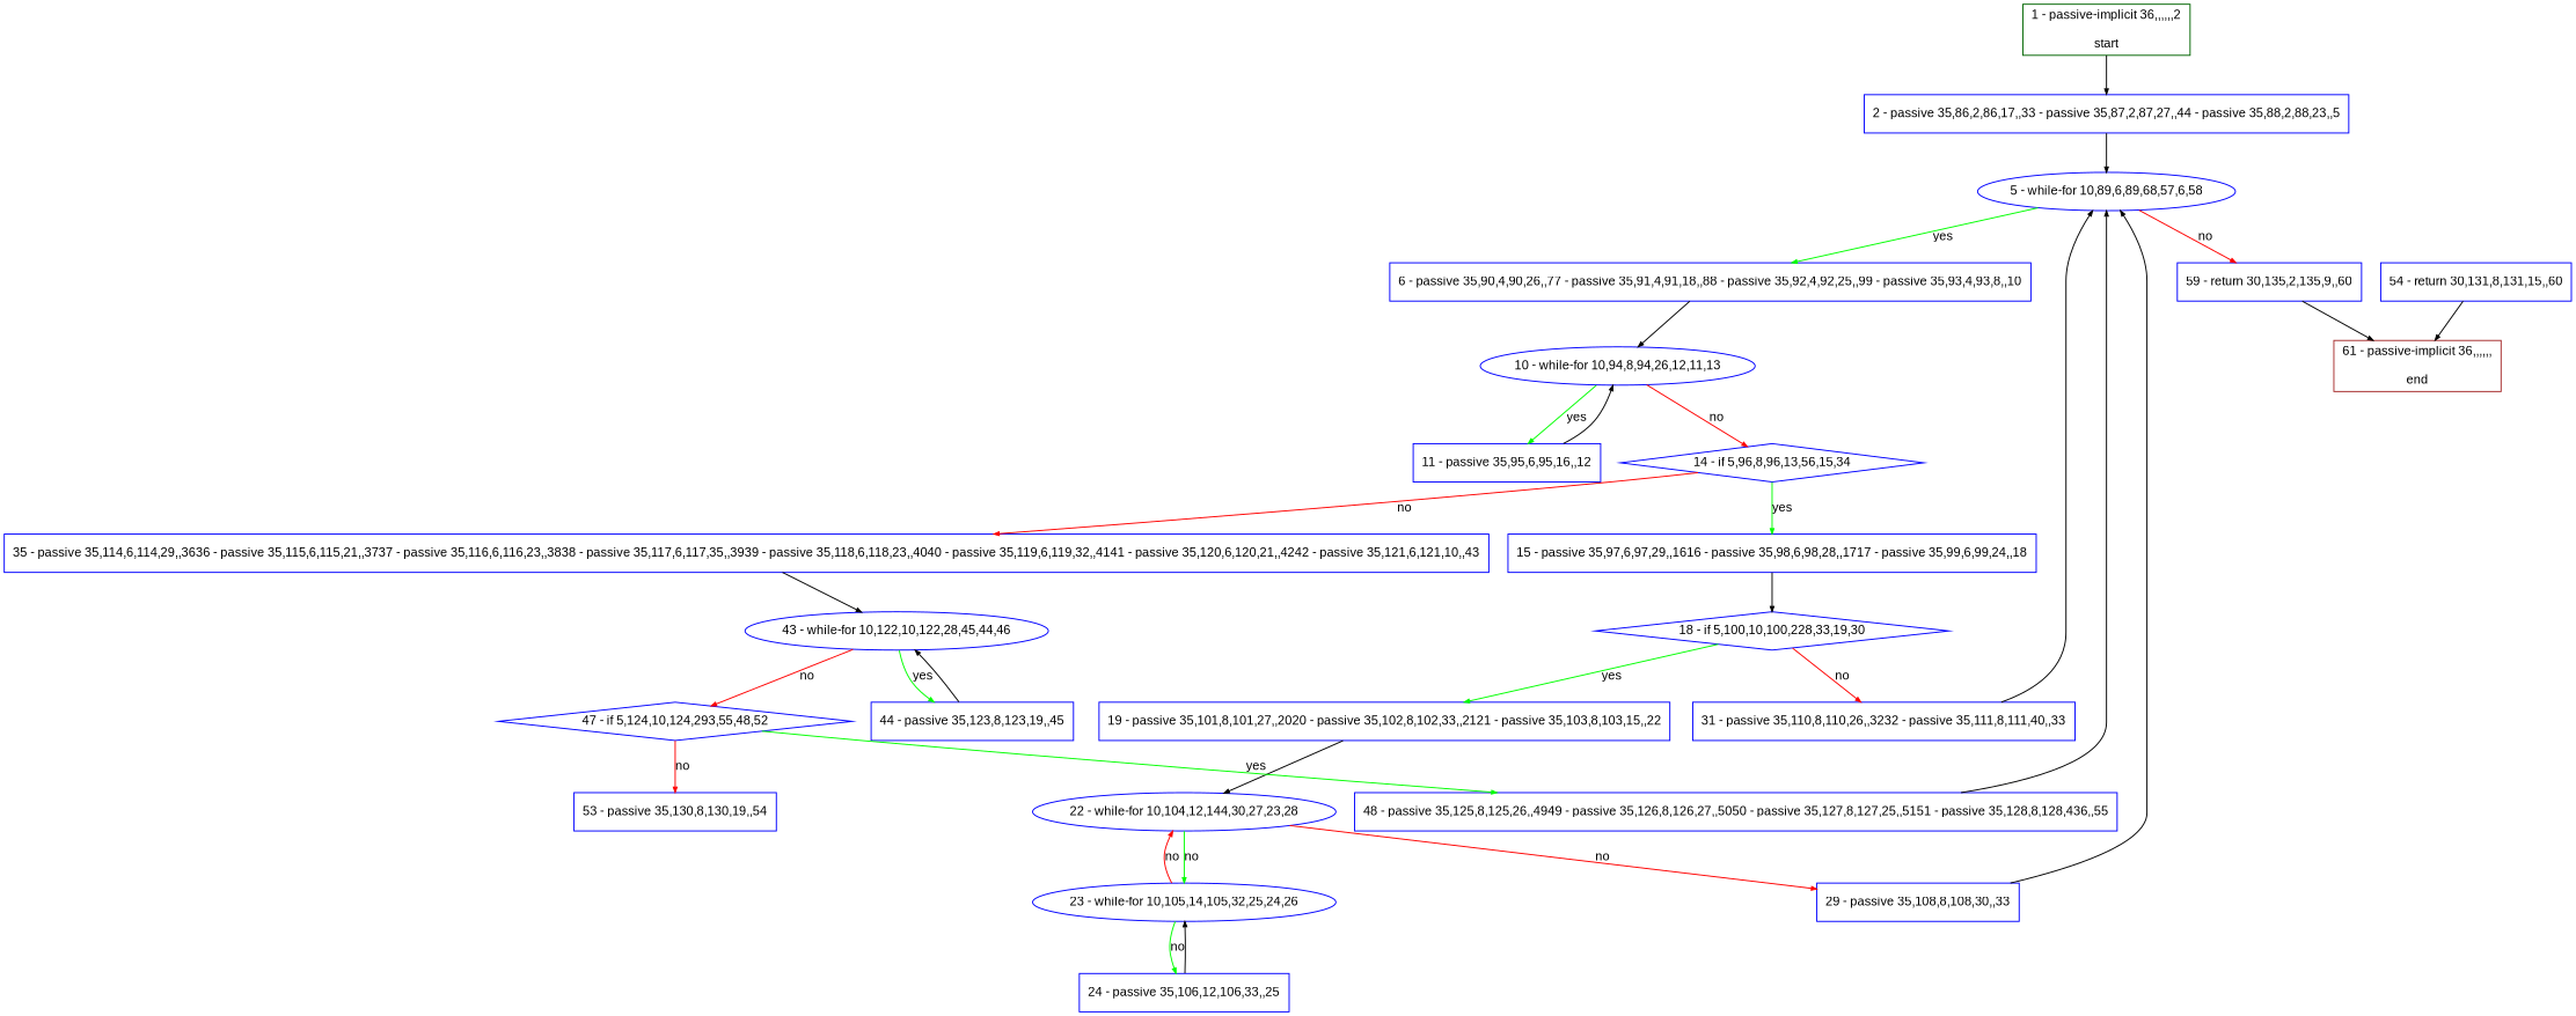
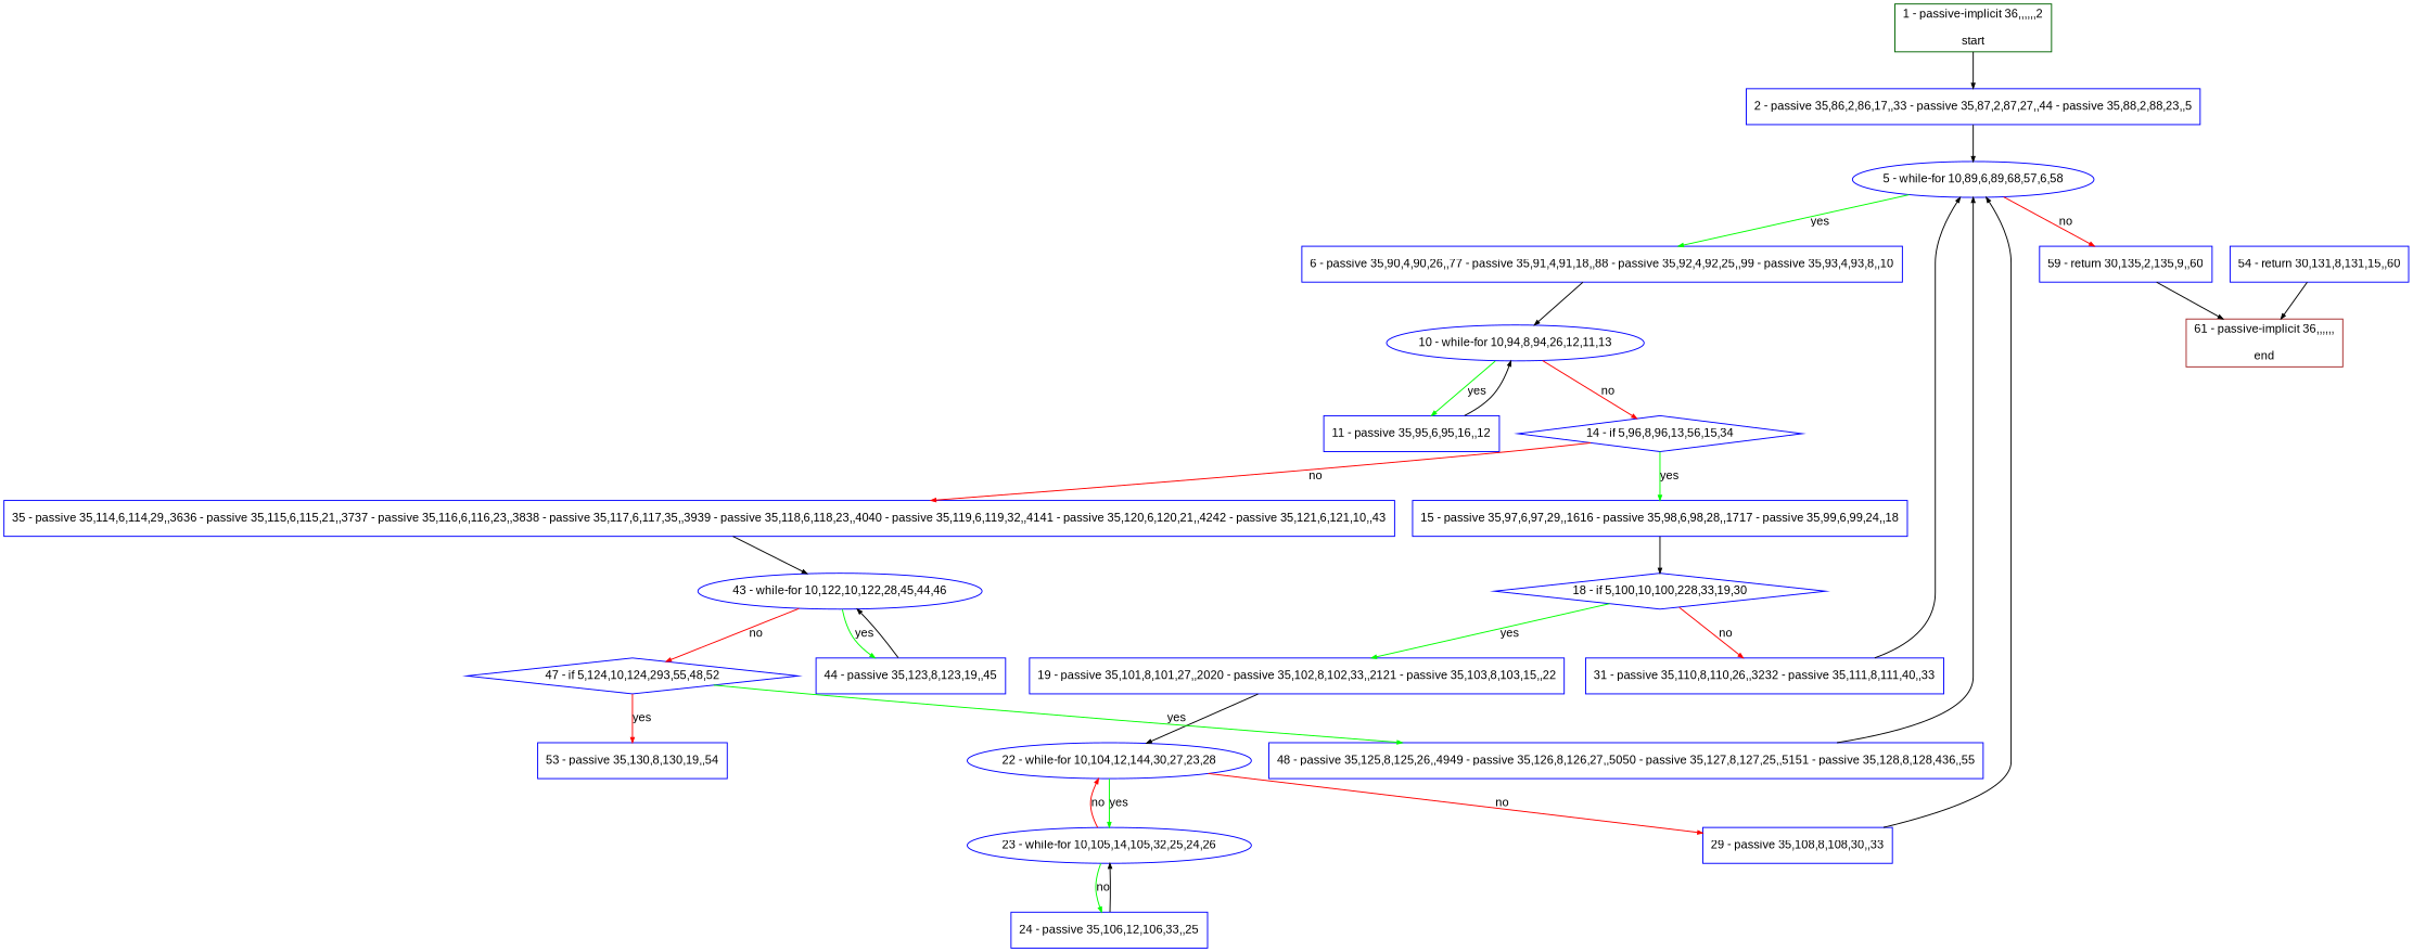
  digraph {
    bgcolor=white
    compound=true
    fillcolor="#FFFFCC"
    fontname=Arial
    fontsize=12
    pack=true
    packmode=clust
    style="rounded,filled"
    node [color="#0000ff" compound=true fillcolor="#ffffff" fixedsize=false fontname=Arial fontsize=12 node_initialized=no shape=box style=filled]
    edge [arrowhead=normal arrowsize=0.5 arrowtail=none color="#000000" compound=true dir=forward fontcolor=black fontname=Arial fontsize=12]
    n1 [label="2 - passive 35,86,2,86,17,,33 - passive 35,87,2,87,27,,44 - passive 35,88,2,88,23,,5"]
    n2 [label="5 - while-for 10,89,6,89,68,57,6,58" shape=oval]
    n3 [label="6 - passive 35,90,4,90,26,,77 - passive 35,91,4,91,18,,88 - passive 35,92,4,92,25,,99 - passive 35,93,4,93,8,,10"]
    n4 [label="59 - return 30,135,2,135,9,,60"]
    n5 [color="#006400" label="1 - passive-implicit 36,,,,,,2\n\nstart"]
    n6 [label="10 - while-for 10,94,8,94,26,12,11,13" shape=oval]
    n7 [color="#a52a2a" label="61 - passive-implicit 36,,,,,,\n\nend"]
    n8 [label="11 - passive 35,95,6,95,16,,12"]
    n9 [label="14 - if 5,96,8,96,13,56,15,34" shape=diamond]
    n10 [label="15 - passive 35,97,6,97,29,,1616 - passive 35,98,6,98,28,,1717 - passive 35,99,6,99,24,,18"]
    n11 [label="35 - passive 35,114,6,114,29,,3636 - passive 35,115,6,115,21,,3737 - passive 35,116,6,116,23,,3838 - passive 35,117,6,117,35,,3939 - passive 35,118,6,118,23,,4040 - passive 35,119,6,119,32,,4141 - passive 35,120,6,120,21,,4242 - passive 35,121,6,121,10,,43"]
    n12 [label="18 - if 5,100,10,100,228,33,19,30" shape=diamond]
    n13 [label="43 - while-for 10,122,10,122,28,45,44,46" shape=oval]
    n14 [label="19 - passive 35,101,8,101,27,,2020 - passive 35,102,8,102,33,,2121 - passive 35,103,8,103,15,,22"]
    n15 [label="31 - passive 35,110,8,110,26,,3232 - passive 35,111,8,111,40,,33"]
    n16 [label="44 - passive 35,123,8,123,19,,45"]
    n17 [label="47 - if 5,124,10,124,293,55,48,52" shape=diamond]
    n18 [label="22 - while-for 10,104,12,144,30,27,23,28" shape=oval]
    n19 [label="23 - while-for 10,105,14,105,32,25,24,26" shape=oval]
    n20 [label="29 - passive 35,108,8,108,30,,33"]
    n21 [label="24 - passive 35,106,12,106,33,,25"]
    n22 [label="48 - passive 35,125,8,125,26,,4949 - passive 35,126,8,126,27,,5050 - passive 35,127,8,127,25,,5151 - passive 35,128,8,128,436,,55"]
    n23 [label="53 - passive 35,130,8,130,19,,54"]
    n24 [label="54 - return 30,131,8,131,15,,60"]
    n1 -> n2
    n2 -> n3 [color="#00ff00" label=yes]
    n2 -> n4 [color="#ff0000" label=no]
    n3 -> n6
    n4 -> n7
    n5 -> n1
    n6 -> n8 [color="#00ff00" label=yes]
    n6 -> n9 [color="#ff0000" label=no]
    n8 -> n6
    n9 -> n10 [color="#00ff00" label=yes]
    n9 -> n11 [color="#ff0000" label=no]
    n10 -> n12
    n11 -> n13
    n12 -> n14 [color="#00ff00" label=yes]
    n12 -> n15 [color="#ff0000" label=no]
    n13 -> n16 [color="#00ff00" label=yes]
    n13 -> n17 [color="#ff0000" label=no]
    n14 -> n18
    n15 -> n2
    n16 -> n13
    n17 -> n22 [color="#00ff00" label=yes]
-   n17 -> n23 [color="#ff0000" label=no]
-   n18 -> n19 [color="#00ff00" label=no]
+   n17 -> n23 [color="#ff0000" label=yes]
+   n18 -> n19 [color="#00ff00" label=yes]
    n18 -> n20 [color="#ff0000" label=no]
    n19 -> n18 [color="#ff0000" label=no]
    n19 -> n21 [color="#00ff00" label=no]
    n20 -> n2
    n21 -> n19
    n22 -> n2
    n24 -> n7
  }
